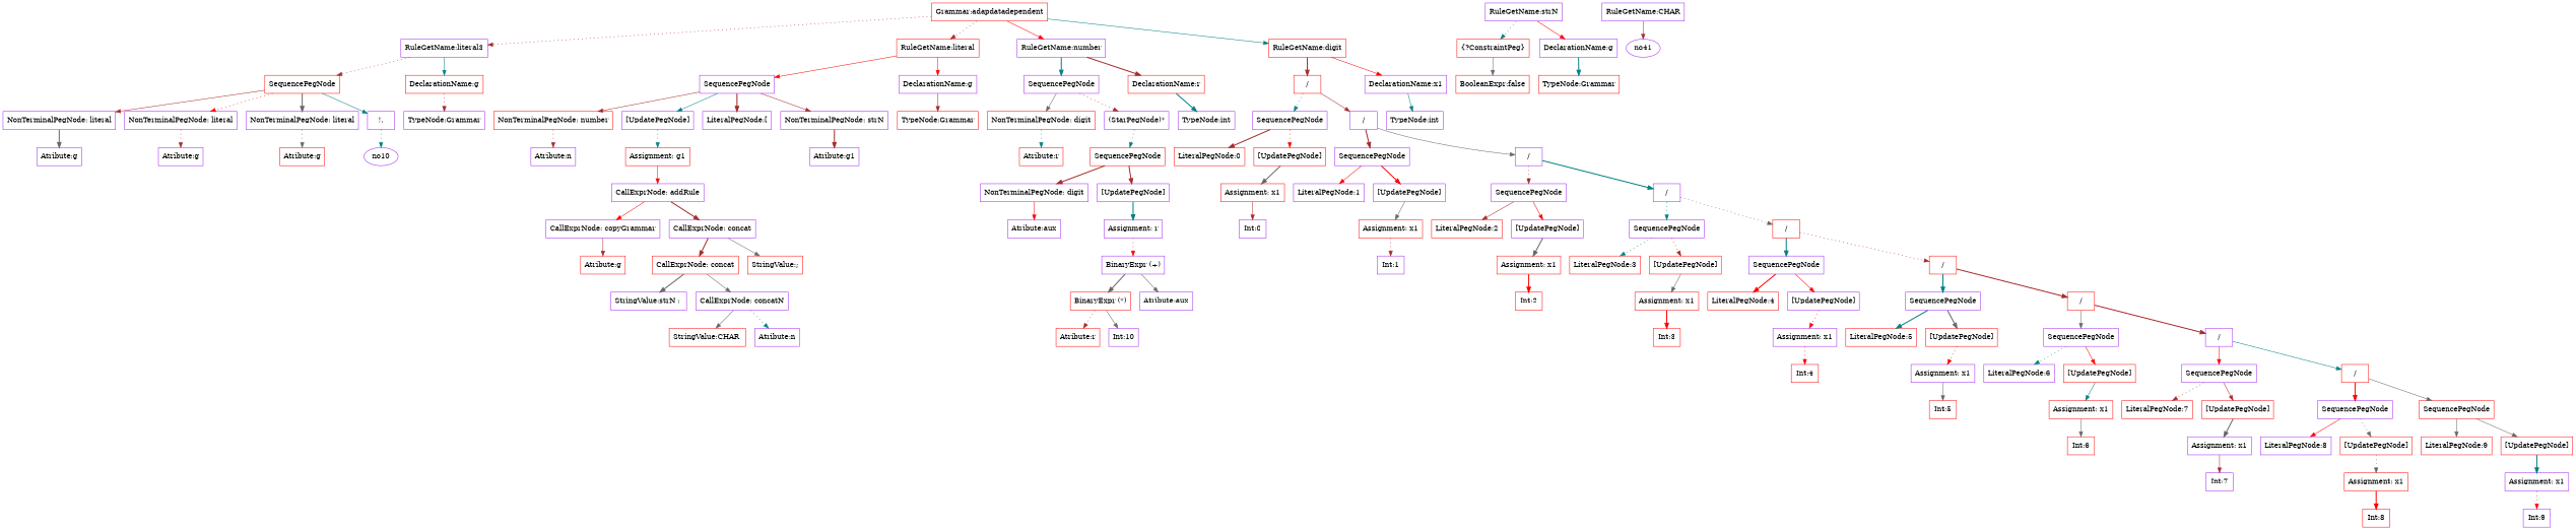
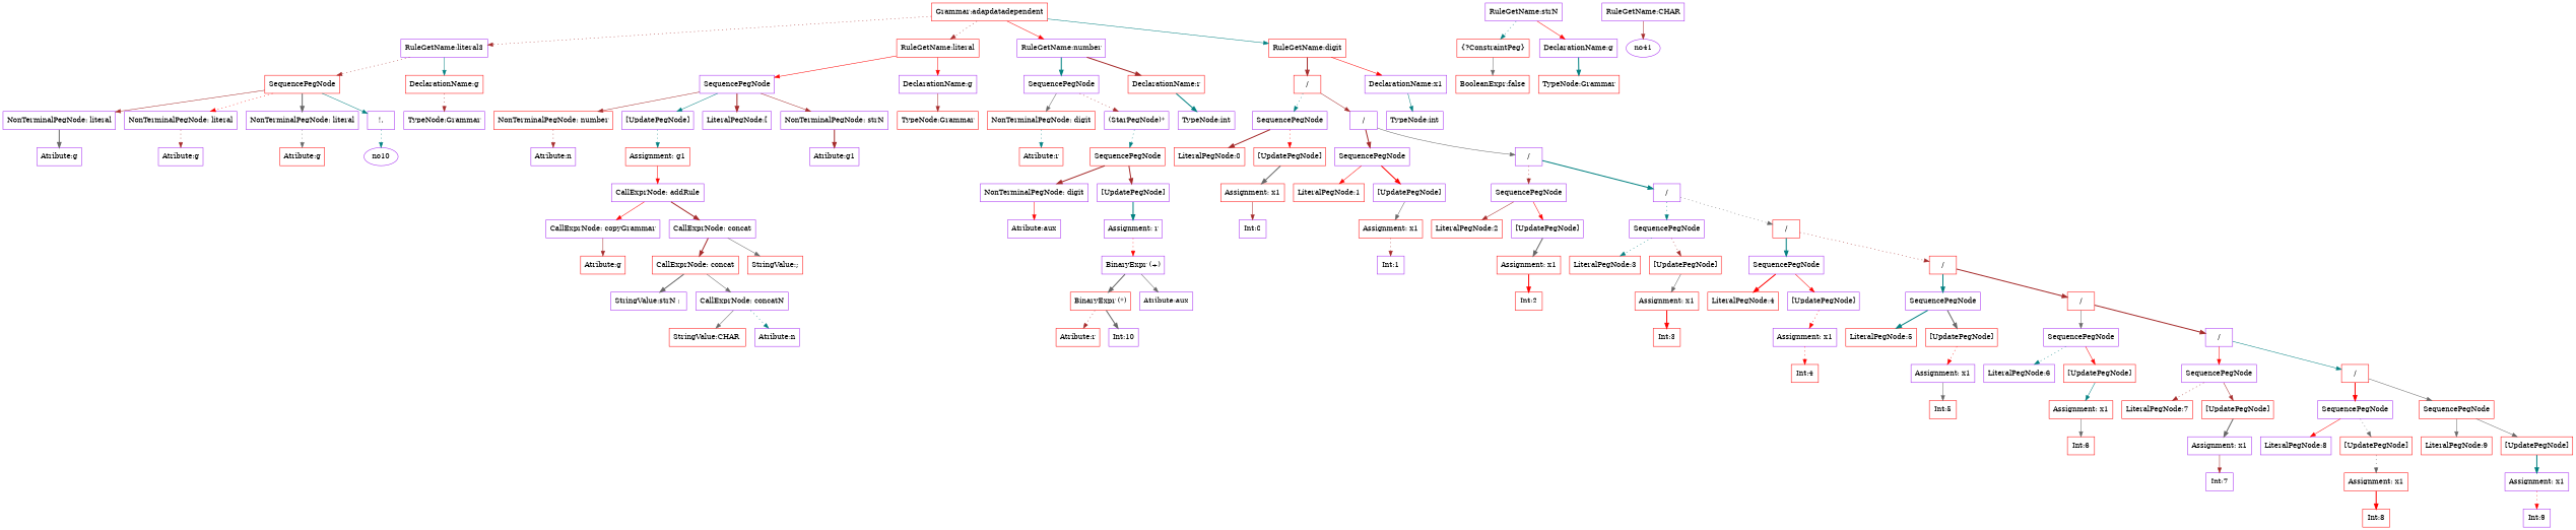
  digraph {
    fontname="DejaVu Serif"
    node [color=purple fontname="DejaVu Serif" shape=box]
    edge [color=brown fontname="DejaVu Serif" style=solid]
    n1 [label="Atribute:g"]
    n2 [label="NonTerminalPegNode: literal"]
    n3 [label="Atribute:g"]
    n4 [label="NonTerminalPegNode: literal"]
    n5 [color=red label="Atribute:g"]
    n6 [label="NonTerminalPegNode: literal"]
    n7 [label="!."]
    no10 [shape=""]
    n9 [color=red label=SequencePegNode]
    n10 [label="TypeNode:Grammar"]
    n11 [color=red label="DeclarationName:g"]
    n12 [label="RuleGetName:literal3"]
    n13 [label="Atribute:n"]
    n14 [color=red label="NonTerminalPegNode: number"]
    n15 [color=red label="Atribute:g"]
    n16 [label="CallExprNode: copyGrammar"]
    n17 [label="StringValue:strN : "]
    n18 [color=red label="StringValue:CHAR "]
    n19 [label="Atribute:n"]
    n20 [label="CallExprNode: concatN"]
    n21 [color=red label="CallExprNode: concat"]
    n22 [color=red label="StringValue:;"]
    n23 [label="CallExprNode: concat"]
    n24 [label="CallExprNode: addRule"]
    n25 [color=red label="Assignment: g1"]
    n26 [label="[UpdatePegNode]"]
    n27 [label="LiteralPegNode:["]
    n28 [label="Atribute:g1"]
    n29 [label="NonTerminalPegNode: strN"]
    n30 [label=SequencePegNode]
    n31 [color=red label="TypeNode:Grammar"]
    n32 [label="DeclarationName:g"]
    n33 [color=red label="RuleGetName:literal"]
    n34 [color=red label="BooleanExpr:false"]
    n35 [color=red label="{?ConstraintPeg}"]
    n36 [color=red label="TypeNode:Grammar"]
    n37 [label="DeclarationName:g"]
    n38 [label="RuleGetName:strN"]
    n39 [label="RuleGetName:CHAR"]
    no41 [shape=""]
    n41 [color=red label="Atribute:r"]
    n42 [color=red label="NonTerminalPegNode: digit"]
    n43 [label="Atribute:aux"]
    n44 [label="NonTerminalPegNode: digit"]
    n45 [color=red label="Atribute:r"]
    n46 [label="Int:10"]
    n47 [color=red label="BinaryExpr (*)"]
    n48 [label="Atribute:aux"]
    n49 [label="BinaryExpr (+)"]
    n50 [label="Assignment: r"]
    n51 [label="[UpdatePegNode]"]
    n52 [color=red label=SequencePegNode]
    n53 [label="(StarPegNode)*"]
    n54 [label=SequencePegNode]
    n55 [label="TypeNode:int"]
    n56 [color=red label="DeclarationName:r"]
    n57 [label="RuleGetName:number"]
    n58 [color=red label="LiteralPegNode:0"]
    n59 [label="Int:0"]
    n60 [color=red label="Assignment: x1"]
    n61 [color=red label="[UpdatePegNode]"]
    n62 [label=SequencePegNode]
-   n63 [label="LiteralPegNode:1"]
+   n63 [color=red label="LiteralPegNode:1"]
    n64 [label="Int:1"]
    n65 [color=red label="Assignment: x1"]
    n66 [label="[UpdatePegNode]"]
    n67 [label=SequencePegNode]
    n68 [color=red label="LiteralPegNode:2"]
    n69 [color=red label="Int:2"]
    n70 [color=red label="Assignment: x1"]
    n71 [label="[UpdatePegNode]"]
    n72 [label=SequencePegNode]
    n73 [color=red label="LiteralPegNode:3"]
    n74 [color=red label="Int:3"]
    n75 [color=red label="Assignment: x1"]
    n76 [color=red label="[UpdatePegNode]"]
    n77 [label=SequencePegNode]
    n78 [color=red label="LiteralPegNode:4"]
    n79 [color=red label="Int:4"]
    n80 [label="Assignment: x1"]
    n81 [label="[UpdatePegNode]"]
    n82 [label=SequencePegNode]
    n83 [color=red label="LiteralPegNode:5"]
    n84 [color=red label="Int:5"]
    n85 [label="Assignment: x1"]
    n86 [color=red label="[UpdatePegNode]"]
    n87 [label=SequencePegNode]
    n88 [label="LiteralPegNode:6"]
    n89 [color=red label="Int:6"]
    n90 [color=red label="Assignment: x1"]
    n91 [color=red label="[UpdatePegNode]"]
    n92 [label=SequencePegNode]
    n93 [color=red label="LiteralPegNode:7"]
    n94 [label="Int:7"]
    n95 [label="Assignment: x1"]
    n96 [color=red label="[UpdatePegNode]"]
    n97 [label=SequencePegNode]
    n98 [label="LiteralPegNode:8"]
    n99 [color=red label="Int:8"]
    n100 [color=red label="Assignment: x1"]
    n101 [color=red label="[UpdatePegNode]"]
    n102 [label=SequencePegNode]
    n103 [color=red label="LiteralPegNode:9"]
    n104 [label="Int:9"]
    n105 [label="Assignment: x1"]
    n106 [color=red label="[UpdatePegNode]"]
    n107 [color=red label=SequencePegNode]
    n108 [color=red label="/"]
    n109 [label="/"]
    n110 [color=red label="/"]
    n111 [color=red label="/"]
    n112 [color=red label="/"]
    n113 [label="/"]
    n114 [label="/"]
    n115 [label="/"]
    n116 [color=red label="/"]
    n117 [label="TypeNode:int"]
    n118 [label="DeclarationName:x1"]
    n119 [color=red label="RuleGetName:digit"]
    n120 [color=red label="Grammar:adapdatadependent"]
    n2 -> n1 [color=gray40 style=bold]
    n4 -> n3 [style=dotted]
    n6 -> n5 [color=gray40 style=dotted]
    n7 -> no10 [color=teal style=dotted]
    n9 -> n2
    n9 -> n4 [color=red style=dotted]
    n9 -> n6 [color=gray40 style=bold]
    n9 -> n7 [color=teal]
    n11 -> n10 [style=dotted]
    n12 -> n9 [style=dotted]
    n12 -> n11 [color=teal]
    n14 -> n13 [style=dotted]
    n16 -> n15
    n20 -> n18 [color=gray40]
    n20 -> n19 [color=teal style=dotted]
    n21 -> n17 [color=gray40 style=bold]
    n21 -> n20 [color=gray40]
    n23 -> n21 [style=bold]
    n23 -> n22 [color=gray40]
    n24 -> n16 [color=red]
    n24 -> n23 [style=bold]
    n25 -> n24 [color=red]
    n26 -> n25 [color=teal style=dotted]
    n29 -> n28 [style=bold]
    n30 -> n14
    n30 -> n26 [color=teal]
    n30 -> n27 [style=bold]
    n30 -> n29
    n32 -> n31
    n33 -> n30 [color=red]
    n33 -> n32 [color=red]
    n35 -> n34 [color=gray40]
    n37 -> n36 [color=teal style=bold]
    n38 -> n35 [color=teal style=dotted]
    n38 -> n37 [color=red]
    n39 -> no41
    n42 -> n41 [color=teal style=dotted]
    n44 -> n43 [color=red]
    n47 -> n45 [style=dotted]
-   n47 -> n46 [color=gray40]
+   n47 -> n46 [color=gray40 style=bold]
    n49 -> n47 [color=gray40 style=bold]
    n49 -> n48 [color=gray40]
    n50 -> n49 [color=red style=dotted]
    n51 -> n50 [color=teal style=bold]
    n52 -> n44 [style=bold]
    n52 -> n51 [style=bold]
    n53 -> n52 [color=teal style=dotted]
    n54 -> n42 [color=gray40]
    n54 -> n53 [style=dotted]
    n56 -> n55 [color=teal style=bold]
    n57 -> n54 [color=teal style=bold]
    n57 -> n56 [style=bold]
    n60 -> n59
    n61 -> n60 [color=gray40 style=bold]
    n62 -> n58 [style=bold]
    n62 -> n61 [color=red style=dotted]
    n65 -> n64 [style=dotted]
    n66 -> n65 [color=gray40]
    n67 -> n63 [color=red]
    n67 -> n66 [color=red style=bold]
    n70 -> n69 [color=red style=bold]
    n71 -> n70 [color=gray40 style=bold]
    n72 -> n68
    n72 -> n71 [color=red]
    n75 -> n74 [color=red style=bold]
    n76 -> n75 [color=gray40]
    n77 -> n73 [color=teal style=dotted]
    n77 -> n76 [style=dotted]
    n80 -> n79 [color=red style=dotted]
    n81 -> n80 [color=red style=dotted]
    n82 -> n78 [color=red style=bold]
    n82 -> n81 [color=red]
    n85 -> n84 [color=gray40]
    n86 -> n85 [color=red style=dotted]
    n87 -> n83 [color=teal style=bold]
    n87 -> n86 [color=gray40 style=bold]
    n90 -> n89 [color=gray40]
    n91 -> n90 [color=teal]
    n92 -> n88 [color=teal style=dotted]
    n92 -> n91 [color=red]
    n95 -> n94
    n96 -> n95 [color=gray40 style=bold]
    n97 -> n93 [style=dotted]
    n97 -> n96
    n100 -> n99 [color=red style=bold]
    n101 -> n100 [color=gray40 style=dotted]
    n102 -> n98 [color=red]
    n102 -> n101 [color=gray40 style=dotted]
    n105 -> n104 [color=red style=dotted]
    n106 -> n105 [color=teal style=bold]
    n107 -> n103 [color=gray40]
    n107 -> n106 [color=gray40]
    n108 -> n102 [color=red style=bold]
    n108 -> n107 [color=gray40]
    n109 -> n97 [color=red]
    n109 -> n108 [color=teal]
    n110 -> n92 [color=gray40]
    n110 -> n109 [style=bold]
    n111 -> n87 [color=teal style=bold]
    n111 -> n110 [style=bold]
    n112 -> n82 [color=teal style=bold]
    n112 -> n111 [style=dotted]
    n113 -> n77 [color=teal style=dotted]
    n113 -> n112 [color=gray40 style=dotted]
    n114 -> n72 [style=dotted]
    n114 -> n113 [color=teal style=bold]
    n115 -> n67 [style=bold]
    n115 -> n114 [color=gray40]
    n116 -> n62 [color=teal style=dotted]
    n116 -> n115
    n118 -> n117 [color=teal]
    n119 -> n116 [style=bold]
    n119 -> n118 [color=red]
    n120 -> n12 [style=dotted]
    n120 -> n33 [style=dotted]
    n120 -> n57 [color=red]
    n120 -> n119 [color=teal]
  }
